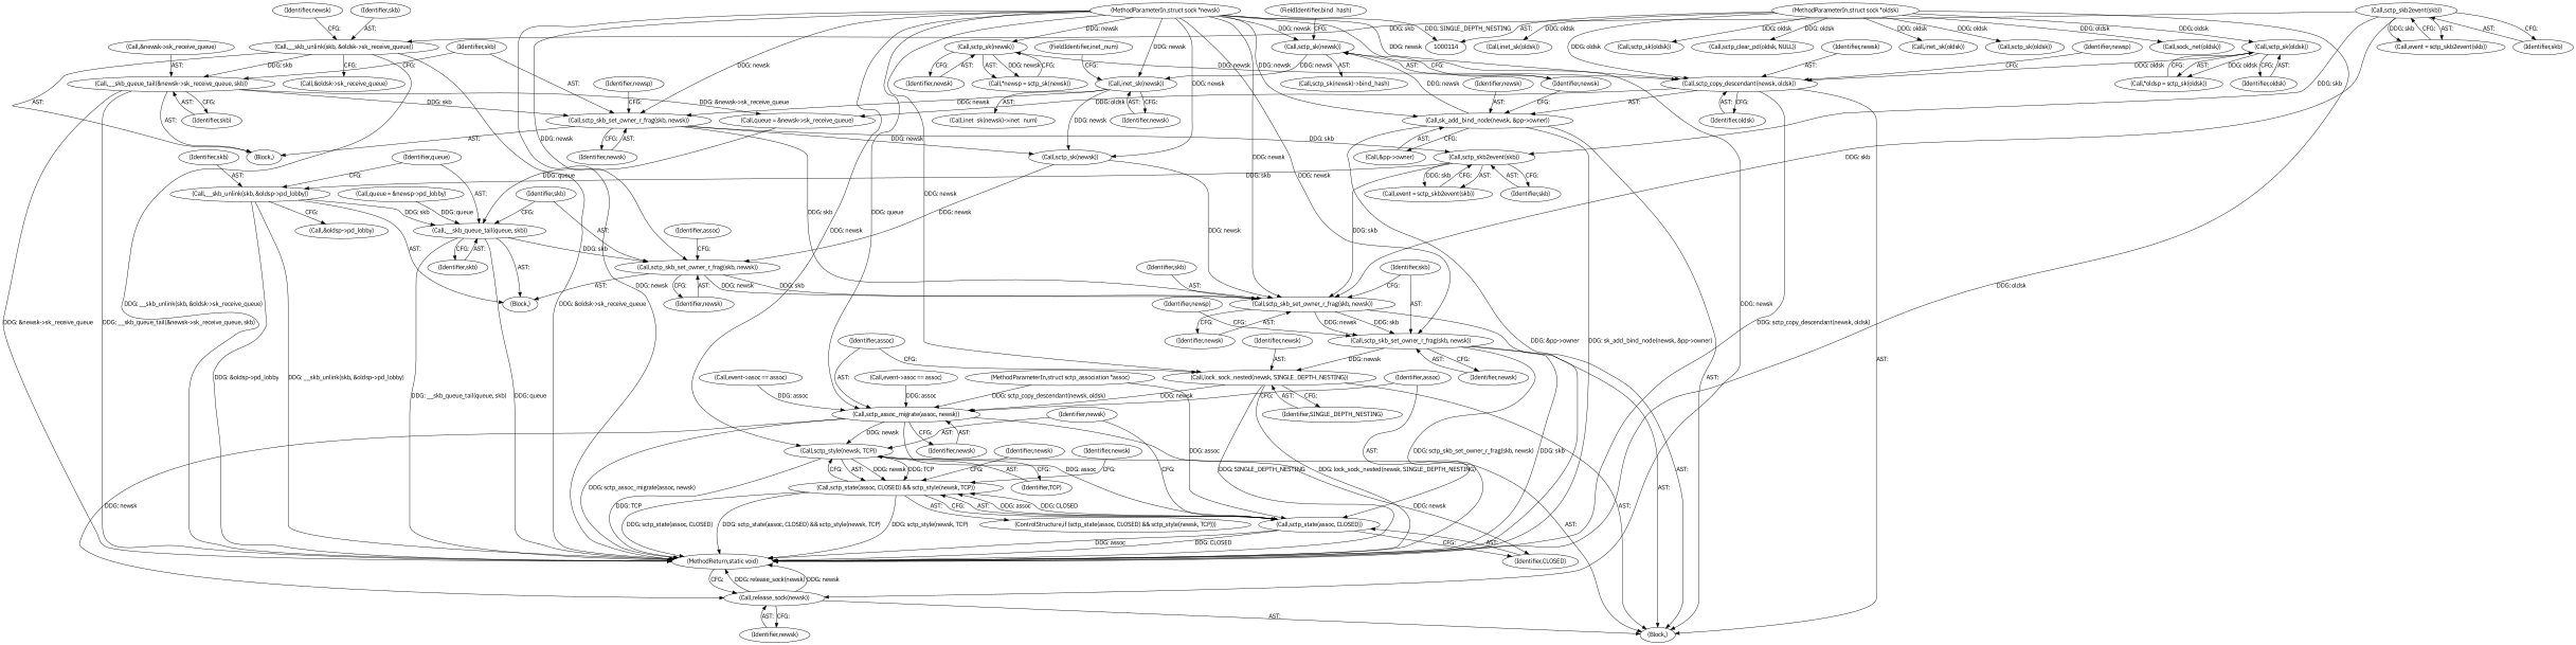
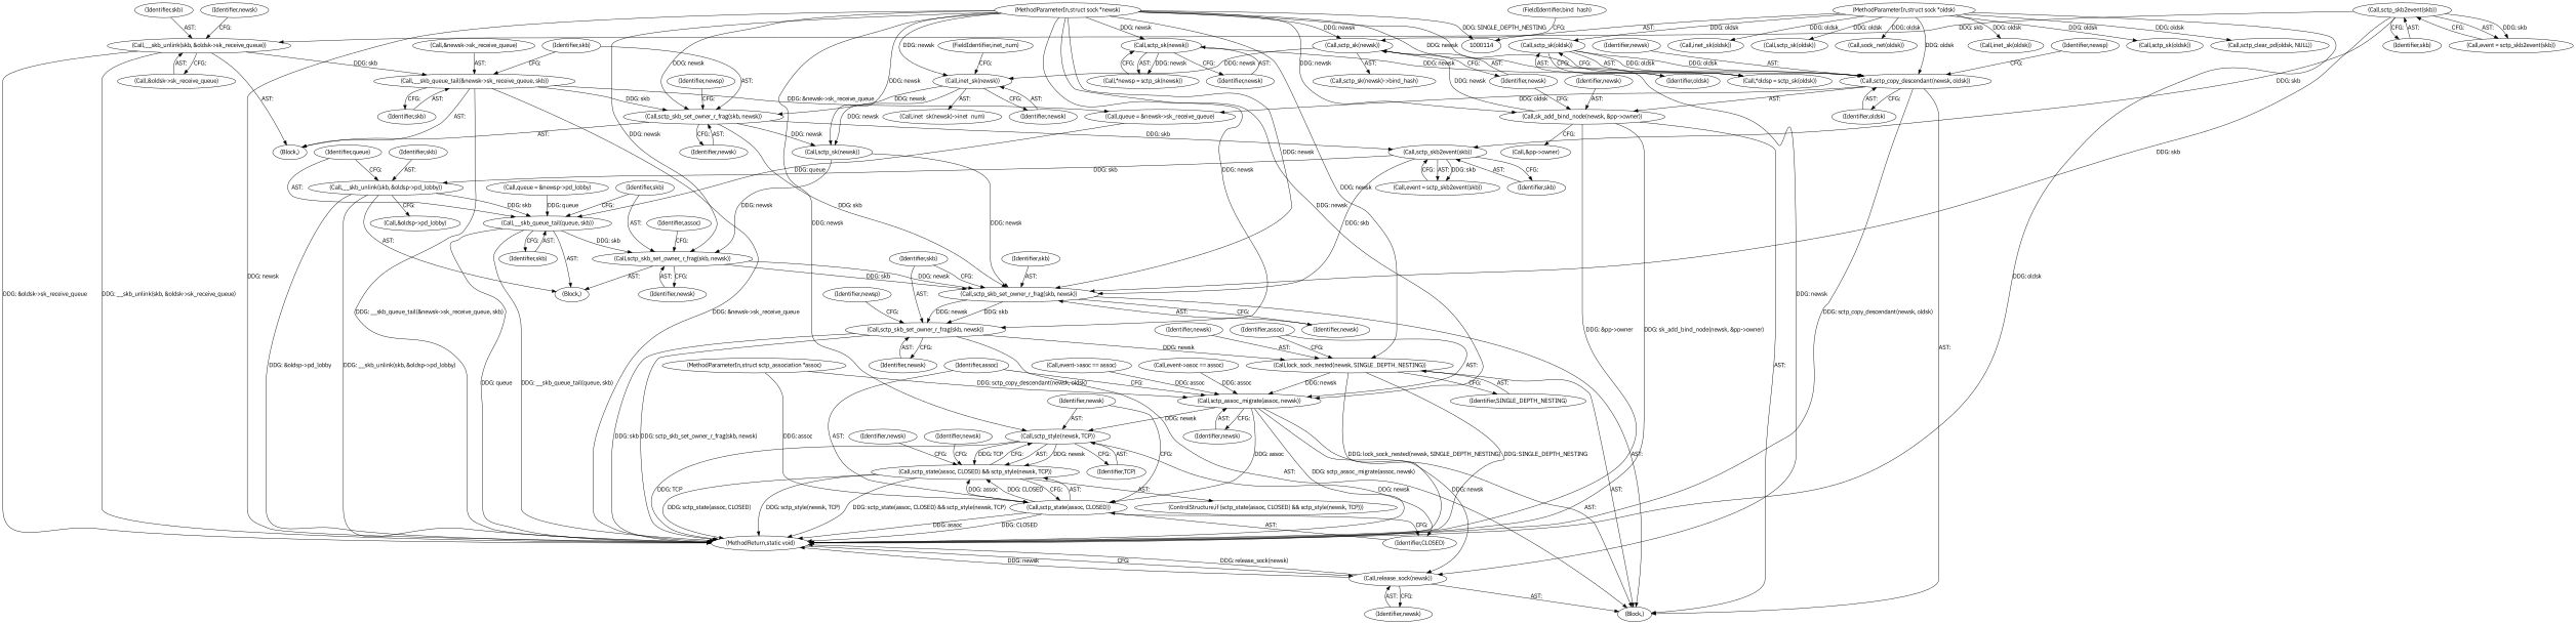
  digraph {
    fontname="IBM Plex Sans"
    node [fontname="IBM Plex Sans"]
    edge [fontname="IBM Plex Sans"]
    n1 [label="(Call,__skb_unlink(skb, &oldsp->pd_lobby))"]
    n2 [label="(Call,__skb_queue_tail(queue, skb))"]
    n3 [label="(Block,)"]
    n4 [label="(Call,&oldsp->pd_lobby)"]
    n5 [label="(MethodReturn,static void)"]
    n6 [label="(Call,sctp_skb_set_owner_r_frag(skb, newsk))"]
    n7 [label="(Identifier,skb)"]
    n8 [label="(Call,release_sock(newsk))"]
    n9 [label="(Call,sctp_skb2event(skb))"]
    n10 [label="(Call,sctp_skb_set_owner_r_frag(skb, newsk))"]
    n11 [label="(Identifier,skb)"]
    n12 [label="(Call,event = sctp_skb2event(skb))"]
    n13 [label="(Block,)"]
    n14 [label="(Call,sctp_skb_set_owner_r_frag(skb, newsk))"]
    n15 [label="(Identifier,newsk)"]
    n16 [label="(Call,sctp_skb_set_owner_r_frag(skb, newsk))"]
    n17 [label="(Call,sctp_sk(newsk))"]
    n18 [label="(Block,)"]
    n19 [label="(Identifier,newsk)"]
    n20 [label="(Call,__skb_queue_tail(&newsk->sk_receive_queue, skb))"]
    n21 [label="(Identifier,skb)"]
    n22 [label="(Call,queue = &newsk->sk_receive_queue)"]
    n23 [label="(Call,__skb_unlink(skb, &oldsk->sk_receive_queue))"]
    n24 [label="(Call,&oldsk->sk_receive_queue)"]
    n25 [label="(Call,sctp_skb2event(skb))"]
    n26 [label="(Identifier,skb)"]
    n27 [label="(Call,event = sctp_skb2event(skb))"]
    n28 [label="(Call,inet_sk(newsk))"]
    n29 [label="(Call,inet_sk(newsk)->inet_num)"]
    n30 [label="(Identifier,newsk)"]
    n31 [label="(Call,sctp_sk(newsk))"]
    n32 [label="(Identifier,newsk)"]
    n33 [label="(Call,sctp_sk(newsk)->bind_hash)"]
    n34 [label="(Call,sk_add_bind_node(newsk, &pp->owner))"]
    n35 [label="(Call,&pp->owner)"]
    n36 [label="(Call,sctp_copy_descendant(newsk, oldsk))"]
    n37 [label="(Identifier,oldsk)"]
    n38 [label="(Call,sock_net(oldsk))"]
    n39 [label="(Call,sctp_sk(newsk))"]
    n40 [label="(Identifier,newsk)"]
    n41 [label="(Call,*newsp = sctp_sk(newsk))"]
    n42 [label="(MethodParameterIn,struct sock *newsk)"]
    n43 [label="(Call,lock_sock_nested(newsk, SINGLE_DEPTH_NESTING))"]
    n44 [label="(Call,sctp_assoc_migrate(assoc, newsk))"]
    n45 [label="(Call,sctp_style(newsk, TCP))"]
    1000114
    n47 [label="(Identifier,newsk)"]
    n48 [label="(Identifier,newsk)"]
    n49 [label="(Identifier,SINGLE_DEPTH_NESTING)"]
    n50 [label="(Call,sctp_state(assoc, CLOSED))"]
    n51 [label="(Identifier,newsk)"]
    n52 [label="(Call,sctp_state(assoc, CLOSED) && sctp_style(newsk, TCP))"]
    n53 [label="(Identifier,CLOSED)"]
    n54 [label="(Identifier,TCP)"]
    n55 [label="(Identifier,newsk)"]
    n56 [label="(Call,sctp_sk(oldsk))"]
    n57 [label="(Identifier,oldsk)"]
    n58 [label="(Call,*oldsp = sctp_sk(oldsk))"]
    n59 [label="(MethodParameterIn,struct sock *oldsk)"]
    n60 [label="(Call,inet_sk(oldsk))"]
    n61 [label="(Call,sctp_sk(oldsk))"]
    n62 [label="(Call,sctp_clear_pd(oldsk, NULL))"]
    n63 [label="(Call,inet_sk(oldsk))"]
    n64 [label="(Call,sctp_sk(oldsk))"]
    n65 [label="(ControlStructure,if (sctp_state(assoc, CLOSED) && sctp_style(newsk, TCP)))"]
    n66 [label="(Identifier,newsk)"]
    n67 [label="(Identifier,newsp)"]
    n68 [label="(Identifier,newsk)"]
    n69 [label="(FieldIdentifier,bind_hash)"]
    n70 [label="(Identifier,newsk)"]
    n71 [label="(Call,event->asoc == assoc)"]
    n72 [label="(Call,queue = &newsp->pd_lobby)"]
    n73 [label="(Identifier,skb)"]
    n74 [label="(Identifier,assoc)"]
    n75 [label="(Identifier,newsp)"]
    n76 [label="(Identifier,queue)"]
    n77 [label="(Identifier,newsk)"]
    n78 [label="(Identifier,skb)"]
    n79 [label="(MethodParameterIn,struct sctp_association *assoc)"]
    n80 [label="(Identifier,newsk)"]
    n81 [label="(Identifier,assoc)"]
    n82 [label="(Identifier,skb)"]
    n83 [label="(Identifier,assoc)"]
    n84 [label="(Identifier,skb)"]
    n85 [label="(Call,event->asoc == assoc)"]
    n86 [label="(Identifier,skb)"]
    n87 [label="(Call,&newsk->sk_receive_queue)"]
    n88 [label="(Identifier,newsk)"]
    n89 [label="(Identifier,skb)"]
    n90 [label="(FieldIdentifier,inet_num)"]
    n91 [label="(Identifier,newsk)"]
    n92 [label="(Identifier,newsp)"]
    n1 -> n2 [label="DDG: skb"]
    n1 -> n3 [label="AST: "]
    n1 -> n4 [label="CFG: "]
    n1 -> n5 [label="DDG: &oldsp->pd_lobby"]
    n1 -> n5 [label="DDG: __skb_unlink(skb, &oldsp->pd_lobby)"]
    n2 -> n3 [label="AST: "]
    n2 -> n5 [label="DDG: queue"]
    n2 -> n5 [label="DDG: __skb_queue_tail(queue, skb)"]
    n2 -> n6 [label="DDG: skb"]
    n2 -> n7 [label="CFG: "]
    n5 -> n8 [label="CFG: "]
    n6 -> n3 [label="AST: "]
    n6 -> n10 [label="DDG: skb"]
    n6 -> n10 [label="DDG: newsk"]
    n6 -> n47 [label="CFG: "]
    n7 -> n2 [label="AST: "]
    n8 -> n5 [label="DDG: release_sock(newsk)"]
    n8 -> n5 [label="DDG: newsk"]
    n8 -> n13 [label="AST: "]
    n8 -> n55 [label="CFG: "]
    n9 -> n1 [label="DDG: skb"]
    n9 -> n10 [label="DDG: skb"]
    n9 -> n11 [label="CFG: "]
    n9 -> n12 [label="AST: "]
    n9 -> n12 [label="DDG: skb"]
    n10 -> n13 [label="AST: "]
    n10 -> n14 [label="DDG: skb"]
    n10 -> n14 [label="DDG: newsk"]
    n10 -> n15 [label="CFG: "]
    n11 -> n9 [label="AST: "]
    n12 -> n9 [label="CFG: "]
    n14 -> n5 [label="DDG: skb"]
    n14 -> n5 [label="DDG: sctp_skb_set_owner_r_frag(skb, newsk)"]
    n14 -> n13 [label="AST: "]
    n14 -> n43 [label="DDG: newsk"]
    n14 -> n48 [label="CFG: "]
    n15 -> n10 [label="AST: "]
    n16 -> n9 [label="DDG: skb"]
    n16 -> n10 [label="DDG: skb"]
    n16 -> n17 [label="DDG: newsk"]
    n16 -> n18 [label="AST: "]
    n16 -> n19 [label="CFG: "]
    n17 -> n6 [label="DDG: newsk"]
    n17 -> n10 [label="DDG: newsk"]
    n19 -> n16 [label="AST: "]
    n20 -> n5 [label="DDG: __skb_queue_tail(&newsk->sk_receive_queue, skb)"]
    n20 -> n5 [label="DDG: &newsk->sk_receive_queue"]
    n20 -> n16 [label="DDG: skb"]
    n20 -> n18 [label="AST: "]
    n20 -> n21 [label="CFG: "]
    n20 -> n22 [label="DDG: &newsk->sk_receive_queue"]
    n21 -> n20 [label="AST: "]
    n22 -> n2 [label="DDG: queue"]
    n23 -> n5 [label="DDG: &oldsk->sk_receive_queue"]
    n23 -> n5 [label="DDG: __skb_unlink(skb, &oldsk->sk_receive_queue)"]
    n23 -> n18 [label="AST: "]
    n23 -> n20 [label="DDG: skb"]
    n23 -> n24 [label="CFG: "]
+   n24 -> n23 [label="AST: "]
    n25 -> n9 [label="DDG: skb"]
    n25 -> n10 [label="DDG: skb"]
    n25 -> n23 [label="DDG: skb"]
    n25 -> n26 [label="CFG: "]
    n25 -> n27 [label="AST: "]
    n25 -> n27 [label="DDG: skb"]
    n26 -> n25 [label="AST: "]
    n27 -> n25 [label="CFG: "]
    n28 -> n16 [label="DDG: newsk"]
    n28 -> n17 [label="DDG: newsk"]
    n28 -> n29 [label="AST: "]
    n28 -> n30 [label="CFG: "]
    n30 -> n28 [label="AST: "]
    n31 -> n28 [label="DDG: newsk"]
    n31 -> n32 [label="CFG: "]
    n31 -> n33 [label="AST: "]
    n32 -> n31 [label="AST: "]
    n32 -> n34 [label="CFG: "]
    n34 -> n5 [label="DDG: &pp->owner"]
    n34 -> n5 [label="DDG: sk_add_bind_node(newsk, &pp->owner)"]
    n34 -> n13 [label="AST: "]
    n34 -> n31 [label="DDG: newsk"]
    n34 -> n35 [label="CFG: "]
-   n35 -> n34 [label="AST: "]
    n36 -> n5 [label="DDG: sctp_copy_descendant(newsk, oldsk)"]
    n36 -> n13 [label="AST: "]
    n36 -> n22 [label="DDG: oldsk"]
    n36 -> n34 [label="AST: "]
    n36 -> n37 [label="CFG: "]
    n37 -> n36 [label="AST: "]
    n39 -> n36 [label="DDG: newsk"]
    n39 -> n40 [label="CFG: "]
    n39 -> n41 [label="AST: "]
    n39 -> n41 [label="DDG: newsk"]
    n40 -> n39 [label="AST: "]
    n41 -> n39 [label="CFG: "]
    n42 -> n5 [label="DDG: newsk"]
    n42 -> n6 [label="DDG: newsk"]
    n42 -> n8 [label="DDG: newsk"]
    n42 -> n10 [label="DDG: newsk"]
    n42 -> n14 [label="DDG: newsk"]
    n42 -> n16 [label="DDG: newsk"]
    n42 -> n17 [label="DDG: newsk"]
    n42 -> n28 [label="DDG: newsk"]
    n42 -> n31 [label="DDG: newsk"]
    n42 -> n34 [label="DDG: newsk"]
    n42 -> n36 [label="DDG: newsk"]
    n42 -> n39 [label="DDG: newsk"]
    n42 -> n43 [label="DDG: newsk"]
-   n42 -> n44 [label="DDG: queue"]
+   n42 -> n44 [label="DDG: newsk"]
    n42 -> n45 [label="DDG: newsk"]
    n42 -> 1000114 [label="DDG: SINGLE_DEPTH_NESTING"]
    n43 -> n5 [label="DDG: lock_sock_nested(newsk, SINGLE_DEPTH_NESTING)"]
    n43 -> n5 [label="DDG: SINGLE_DEPTH_NESTING"]
    n43 -> n13 [label="AST: "]
    n43 -> n44 [label="DDG: newsk"]
    n43 -> n49 [label="CFG: "]
    n44 -> n5 [label="DDG: sctp_assoc_migrate(assoc, newsk)"]
    n44 -> n8 [label="DDG: newsk"]
    n44 -> n13 [label="AST: "]
    n44 -> n45 [label="DDG: newsk"]
    n44 -> n50 [label="DDG: assoc"]
    n44 -> n51 [label="CFG: "]
    n45 -> n5 [label="DDG: TCP"]
    n45 -> n52 [label="AST: "]
    n45 -> n52 [label="DDG: newsk"]
    n45 -> n52 [label="DDG: TCP"]
    n45 -> n53 [label="DDG: newsk"]
    n45 -> n54 [label="CFG: "]
    n47 -> n6 [label="AST: "]
    n48 -> n14 [label="AST: "]
    n49 -> n43 [label="AST: "]
    n50 -> n5 [label="DDG: assoc"]
    n50 -> n5 [label="DDG: CLOSED"]
    n50 -> n52 [label="AST: "]
    n50 -> n52 [label="DDG: assoc"]
    n50 -> n52 [label="DDG: CLOSED"]
    n50 -> n53 [label="CFG: "]
    n51 -> n44 [label="AST: "]
    n52 -> n5 [label="DDG: sctp_state(assoc, CLOSED)"]
    n52 -> n5 [label="DDG: sctp_style(newsk, TCP)"]
    n52 -> n5 [label="DDG: sctp_state(assoc, CLOSED) && sctp_style(newsk, TCP)"]
    n52 -> n45 [label="CFG: "]
    n52 -> n50 [label="CFG: "]
    n52 -> n65 [label="AST: "]
    n53 -> n50 [label="AST: "]
    n54 -> n45 [label="AST: "]
    n55 -> n8 [label="AST: "]
    n56 -> n36 [label="DDG: oldsk"]
    n56 -> n57 [label="CFG: "]
    n56 -> n58 [label="AST: "]
    n56 -> n58 [label="DDG: oldsk"]
    n57 -> n56 [label="AST: "]
    n58 -> n56 [label="CFG: "]
    n59 -> n5 [label="DDG: oldsk"]
    n59 -> n36 [label="DDG: oldsk"]
    n59 -> n38 [label="DDG: oldsk"]
    n59 -> 1000114 [label="AST: "]
    n59 -> n56 [label="DDG: oldsk"]
    n59 -> n60 [label="DDG: oldsk"]
    n59 -> n61 [label="DDG: oldsk"]
    n59 -> n62 [label="DDG: oldsk"]
    n59 -> n63 [label="DDG: oldsk"]
    n59 -> n64 [label="DDG: oldsk"]
    n66 -> n45 [label="AST: "]
    n66 -> n50 [label="CFG: "]
    n67 -> n36 [label="CFG: "]
    n68 -> n34 [label="AST: "]
    n69 -> n31 [label="CFG: "]
    n70 -> n36 [label="AST: "]
    n71 -> n44 [label="DDG: assoc"]
    n72 -> n2 [label="DDG: queue"]
    n73 -> n16 [label="AST: "]
    n73 -> n20 [label="CFG: "]
    n74 -> n6 [label="CFG: "]
    n75 -> n16 [label="CFG: "]
    n76 -> n1 [label="CFG: "]
    n76 -> n2 [label="AST: "]
    n77 -> n43 [label="AST: "]
    n78 -> n10 [label="CFG: "]
    n78 -> n14 [label="AST: "]
    n79 -> n44 [label="DDG: sctp_copy_descendant(newsk, oldsk)"]
    n79 -> n50 [label="DDG: assoc"]
    n80 -> n23 [label="CFG: "]
    n81 -> n44 [label="CFG: "]
    n81 -> n50 [label="AST: "]
    n82 -> n2 [label="CFG: "]
    n82 -> n6 [label="AST: "]
    n83 -> n43 [label="CFG: "]
    n83 -> n44 [label="AST: "]
    n84 -> n1 [label="AST: "]
    n85 -> n44 [label="DDG: assoc"]
    n86 -> n10 [label="AST: "]
    n87 -> n20 [label="AST: "]
    n88 -> n52 [label="CFG: "]
    n89 -> n23 [label="AST: "]
    n90 -> n28 [label="CFG: "]
    n91 -> n52 [label="CFG: "]
    n92 -> n14 [label="CFG: "]
  }
